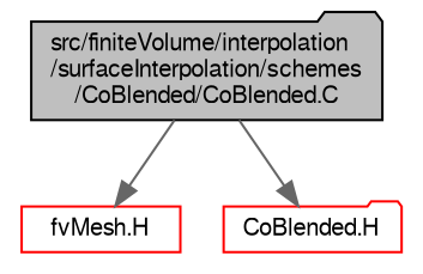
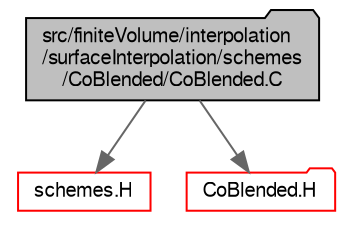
  digraph {
    node [color=red fontname=FreeSans fontsize=10 shape=folder]
    edge [color=gray40 fontname=FreeSans fontsize=10 labelfontname=FreeSans labelfontsize=10 style=solid]
    n1 [color=black fillcolor=grey75 fontcolor=black height=0.2 label="src/finiteVolume/interpolation\l/surfaceInterpolation/schemes\l/CoBlended/CoBlended.C" style=filled width=0.4]
-   n2 [height=0.2 label="fvMesh.H" shape=box width=0.4]
+   n2 [height=0.2 label="schemes.H" shape=box width=0.4]
    n3 [height=0.2 label="CoBlended.H" width=0.4]
    n1 -> n2
    n1 -> n3
  }
